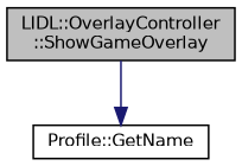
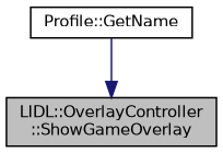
  digraph {
    rankdir=TB
    node [color=black fontname=Helvetica fontsize=10 shape=record style=filled]
    n1 [fillcolor=grey75 fontcolor=black height=0.2 label="LIDL::OverlayController\l::ShowGameOverlay" width=0.4]
    n2 [fillcolor=white height=0.2 label="Profile::GetName" width=0.4]
-   n1 -> n2 [color=midnightblue fontname=Helvetica fontsize=10 labelfontname=Helvetica labelfontsize=10 style=solid]
+   n2 -> n1 [color=midnightblue fontname=Helvetica fontsize=10 labelfontname=Helvetica labelfontsize=10 style=solid]
  }
